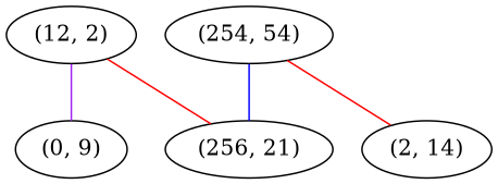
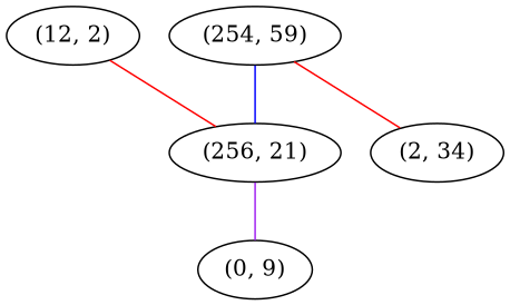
  graph {
    edge [color=red weight=1]
    "(12, 2)"
    "(256, 21)"
    n3 [label="(0, 9)"]
-   "(254, 54)"
-   "(2, 34)" [label="(2, 14)"]
+   "(254, 54)" [label="(254, 59)"]
+   "(2, 34)"
    "(12, 2)" -- "(256, 21)"
-   "(12, 2)" -- n3 [color=purple weight=4]
+   "(256, 21)" -- n3 [color=purple weight=4]
    "(254, 54)" -- "(256, 21)" [color=blue weight=3]
    "(254, 54)" -- "(2, 34)"
  }
